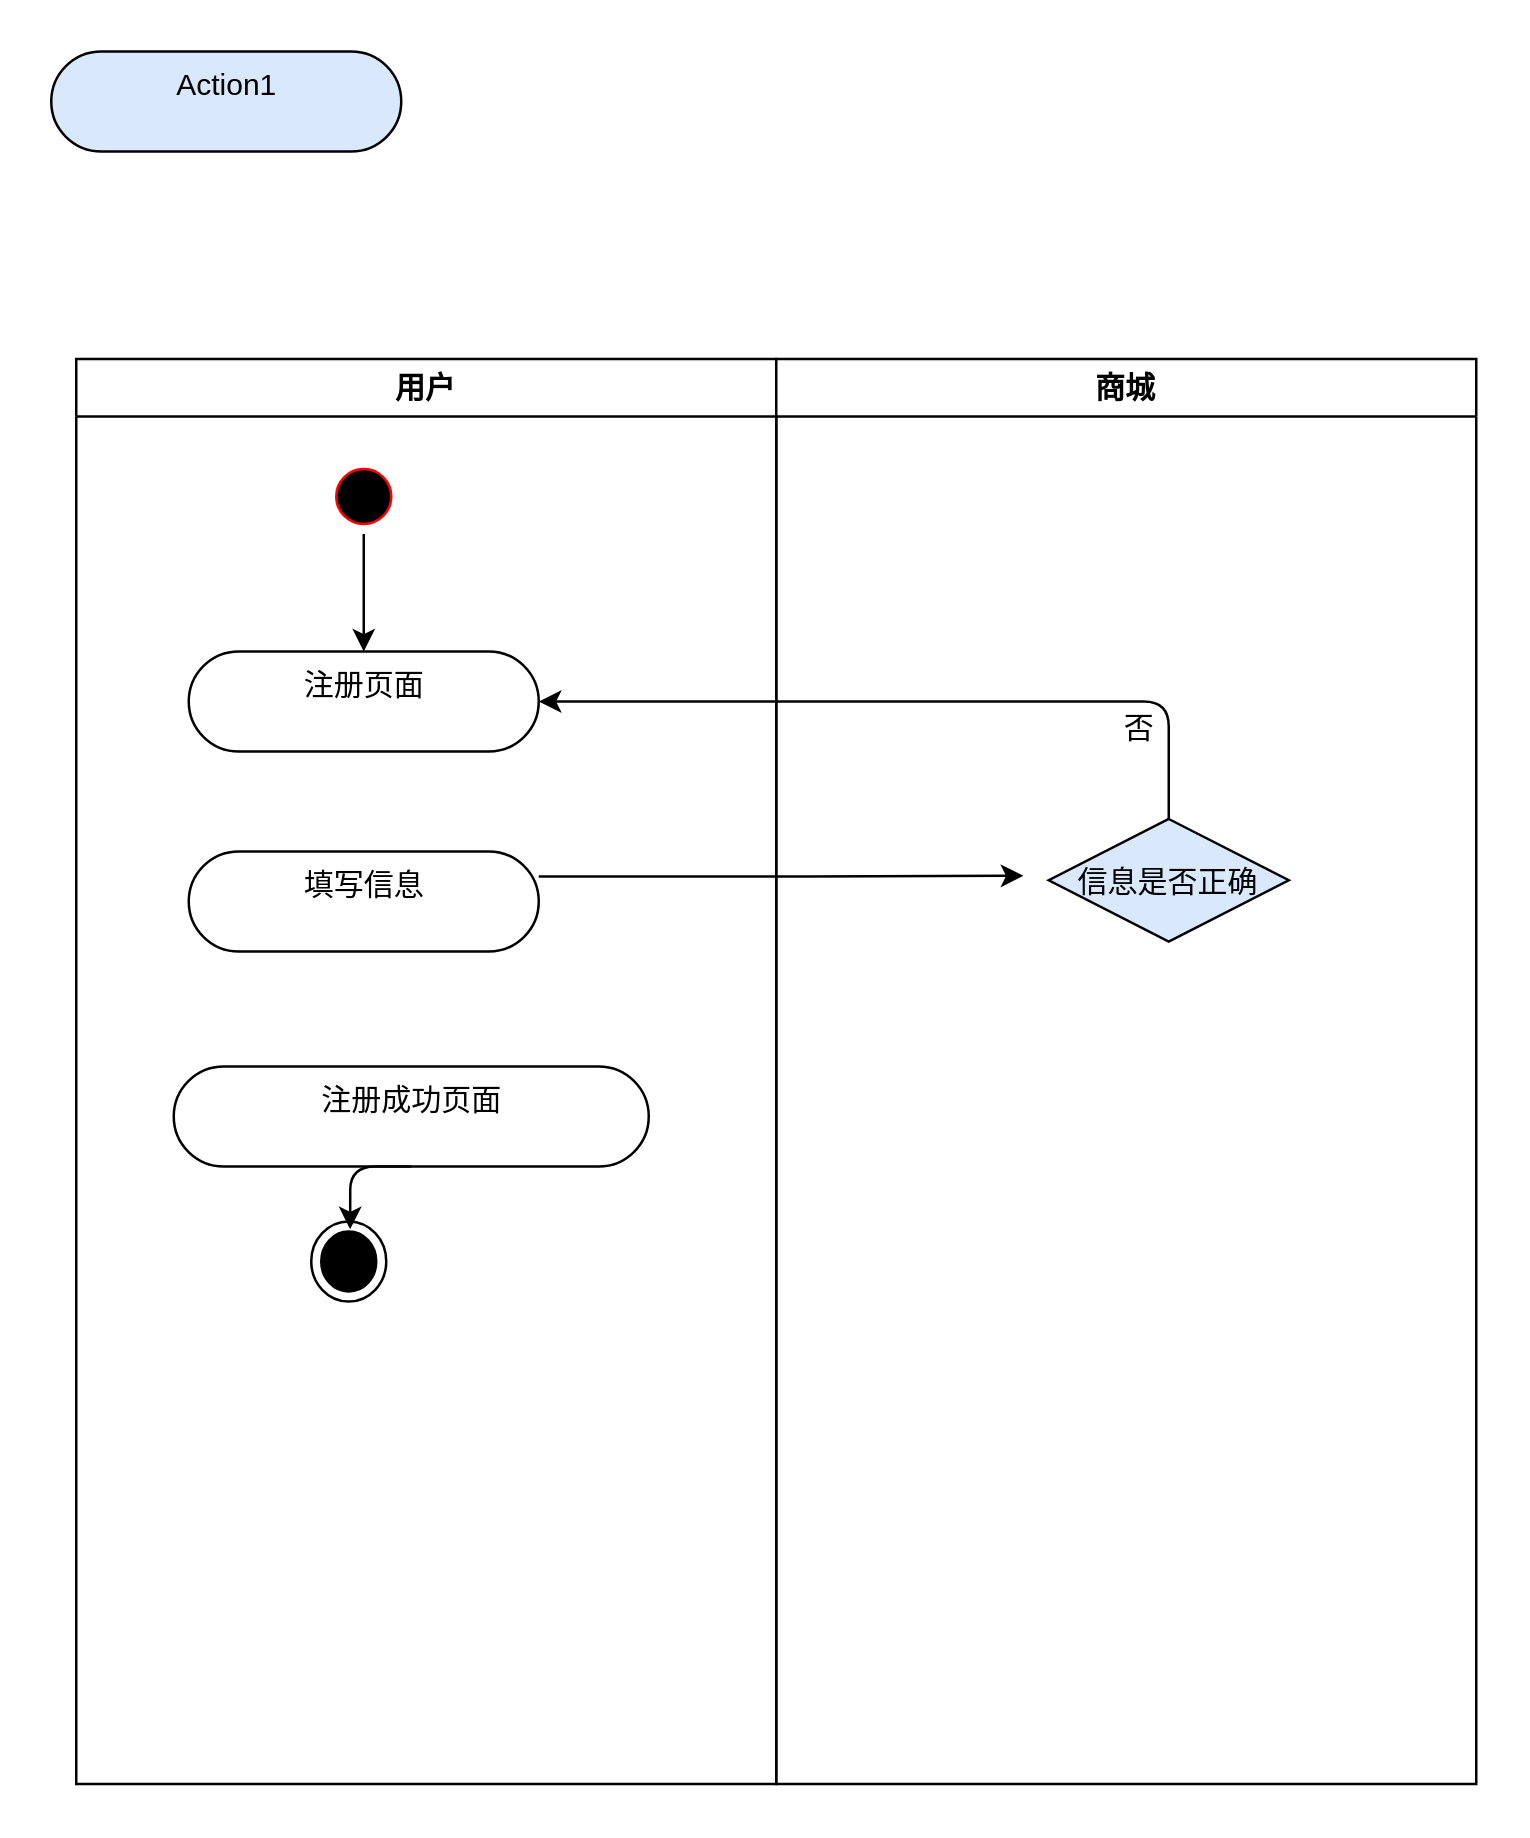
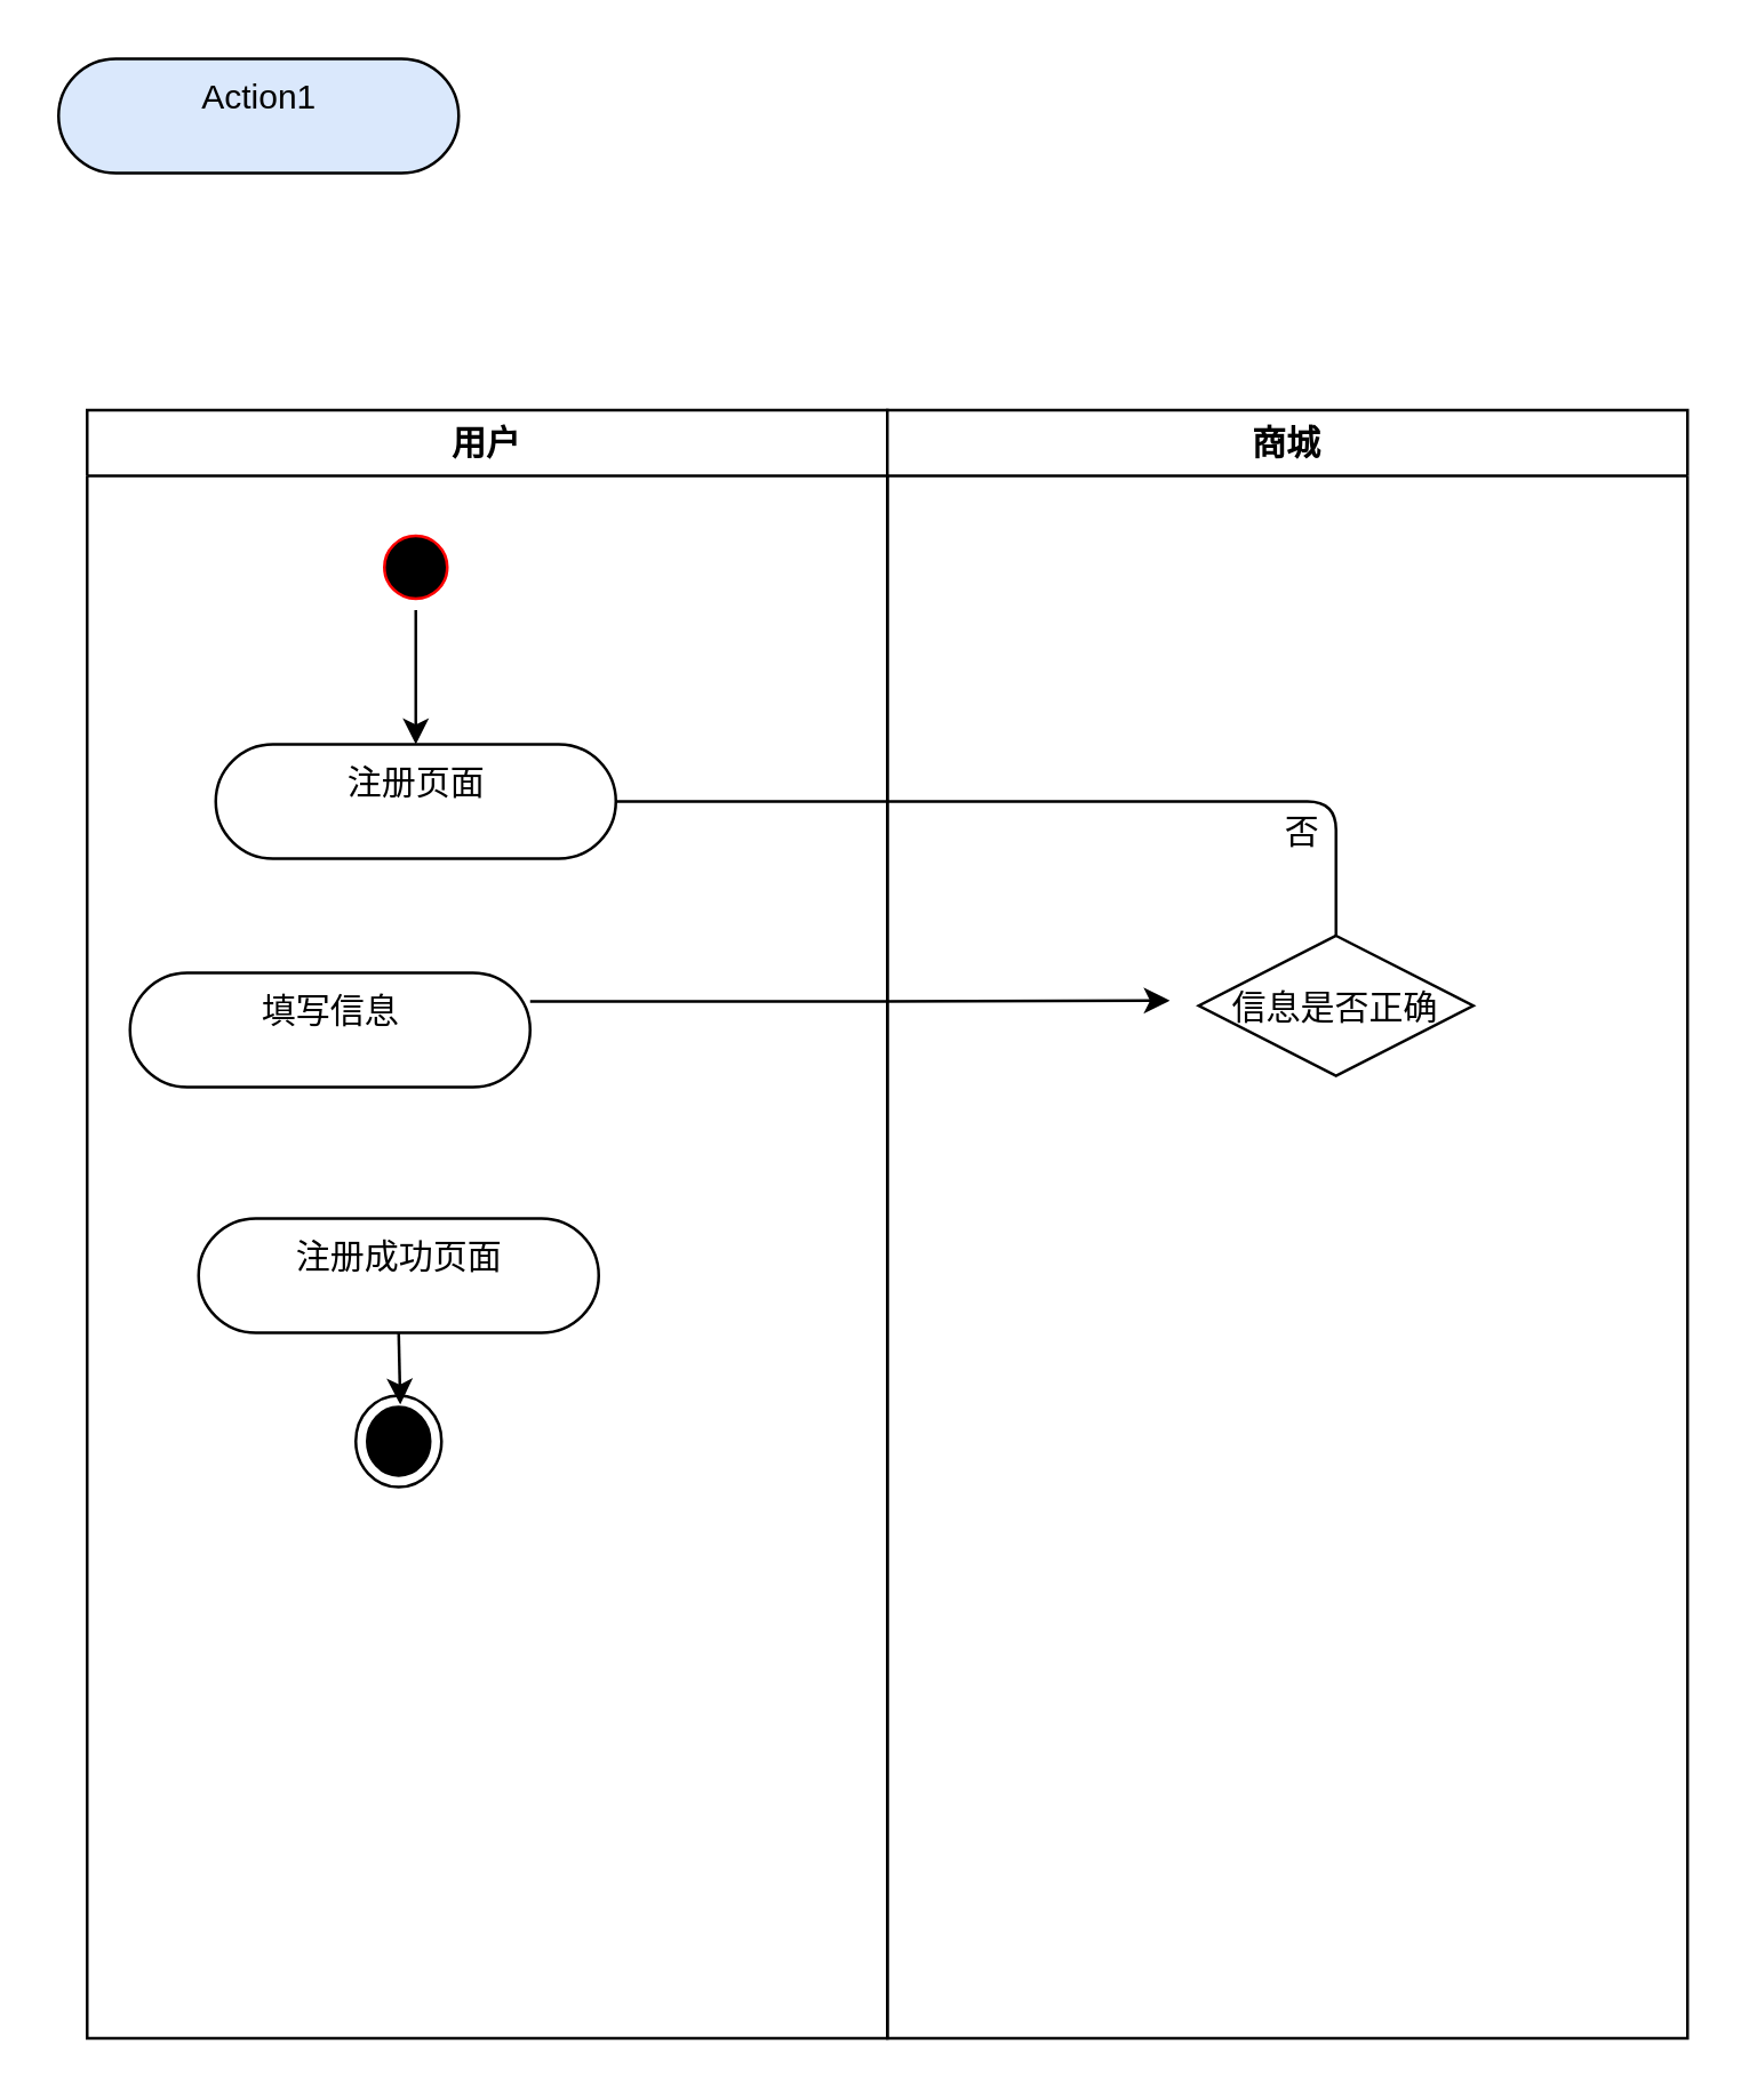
  <mxCell id="0" value="" />
  <mxCell id="1" parent="0" />
  <mxCell id="2" value="用户" style="swimlane;whiteSpace=wrap;rounded=0;" vertex="1" parent="1"><mxGeometry x="30" y="143" width="280" height="570" as="geometry" /></mxCell>
  <mxCell id="3" style="edgeStyle=orthogonalEdgeStyle;orthogonalLoop=1;jettySize=auto;html=1;exitX=0.5;exitY=1;exitDx=0;exitDy=0;" edge="1" parent="2" source="4" target="5"><mxGeometry relative="1" as="geometry" /></mxCell>
  <mxCell id="4" value="" style="ellipse;shape=startState;fillColor=#000000;strokeColor=#ff0000;rounded=0;" vertex="1" parent="2"><mxGeometry x="100" y="40" width="30" height="30" as="geometry" /></mxCell>
  <mxCell id="5" value="注册页面" style="html=1;align=center;verticalAlign=top;rounded=1;absoluteArcSize=1;arcSize=140;dashed=0;" vertex="1" parent="2"><mxGeometry x="45" y="117" width="140" height="40" as="geometry" /></mxCell>
- <mxCell id="6" value="填写信息" style="html=1;align=center;verticalAlign=top;rounded=1;absoluteArcSize=1;arcSize=140;dashed=0;" vertex="1" parent="2"><mxGeometry x="45" y="197" width="140" height="40" as="geometry" /></mxCell>
- <mxCell id="7" value="注册成功页面" style="html=1;align=center;verticalAlign=top;rounded=1;absoluteArcSize=1;arcSize=140;dashed=0;" vertex="1" parent="2"><mxGeometry x="39" y="283" width="190" height="40" as="geometry" /></mxCell>
+ <mxCell id="6" value="填写信息" style="html=1;align=center;verticalAlign=top;rounded=1;absoluteArcSize=1;arcSize=140;dashed=0;" vertex="1" parent="2"><mxGeometry x="15" y="197" width="140" height="40" as="geometry" /></mxCell>
+ <mxCell id="7" value="注册成功页面" style="html=1;align=center;verticalAlign=top;rounded=1;absoluteArcSize=1;arcSize=140;dashed=0;" vertex="1" parent="2"><mxGeometry x="39" y="283" width="140" height="40" as="geometry" /></mxCell>
  <mxCell id="8" value="" style="ellipse;html=1;shape=endState;fillColor=#000000;strokeColor=#000000;" vertex="1" parent="2"><mxGeometry x="94" y="345" width="30" height="32" as="geometry" /></mxCell>
  <mxCell id="9" value="商城" style="swimlane;whiteSpace=wrap;rounded=0;" vertex="1" parent="1"><mxGeometry x="310" y="143" width="280" height="570" as="geometry" /></mxCell>
- <mxCell id="10" value="信息是否正确" style="rhombus;fillColor=#dae8fc;" vertex="1" parent="9"><mxGeometry x="109" y="184" width="96" height="49" as="geometry" /></mxCell>
+ <mxCell id="10" value="信息是否正确" style="rhombus;" vertex="1" parent="9"><mxGeometry x="109" y="184" width="96" height="49" as="geometry" /></mxCell>
  <mxCell id="11" value="Action1" style="html=1;align=center;verticalAlign=top;rounded=1;absoluteArcSize=1;arcSize=140;dashed=0;fillColor=#dae8fc;" vertex="1" parent="1"><mxGeometry x="20" y="20" width="140" height="40" as="geometry" /></mxCell>
  <mxCell id="12" style="edgeStyle=orthogonalEdgeStyle;orthogonalLoop=1;jettySize=auto;html=1;exitX=1;exitY=0.25;exitDx=0;exitDy=0;" edge="1" parent="1" source="6"><mxGeometry relative="1" as="geometry"><mxPoint x="408.857" y="349.714" as="targetPoint" /></mxGeometry></mxCell>
- <mxCell id="13" style="edgeStyle=orthogonalEdgeStyle;orthogonalLoop=1;jettySize=auto;html=1;exitX=0.5;exitY=0;exitDx=0;exitDy=0;entryX=1;entryY=0.5;entryDx=0;entryDy=0;" edge="1" parent="1" source="10" target="5"><mxGeometry relative="1" as="geometry" /></mxCell>
+ <mxCell id="13" style="edgeStyle=orthogonalEdgeStyle;orthogonalLoop=1;jettySize=auto;html=1;exitX=0.5;exitY=0;exitDx=0;exitDy=0;entryX=1;entryY=0.5;entryDx=0;entryDy=0;endArrow=none;" edge="1" parent="1" source="10" target="5"><mxGeometry relative="1" as="geometry" /></mxCell>
  <mxCell id="14" value="否" style="text;html=1;align=center;verticalAlign=middle;resizable=0;points=[];autosize=1;strokeColor=none;fillColor=none;" vertex="1" parent="1"><mxGeometry x="444" y="282" width="22" height="18" as="geometry" /></mxCell>
  <mxCell id="15" style="edgeStyle=orthogonalEdgeStyle;orthogonalLoop=1;jettySize=auto;html=1;exitX=0.5;exitY=1;exitDx=0;exitDy=0;" edge="1" parent="1" source="7"><mxGeometry relative="1" as="geometry"><mxPoint x="139.571" y="491.143" as="targetPoint" /></mxGeometry></mxCell>
